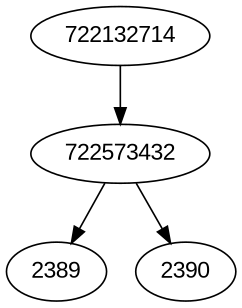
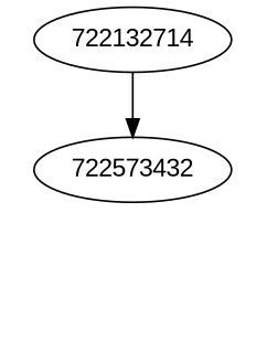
  strict digraph {
    fontname="Liberation Sans"
    node [fontname="Liberation Sans"]
    edge [fontname="Liberation Sans"]
    n1 [label=722573432]
-   2389
-   2390
    722132714
-   n1 -> 2389
-   n1 -> 2390
    722132714 -> n1
  }
